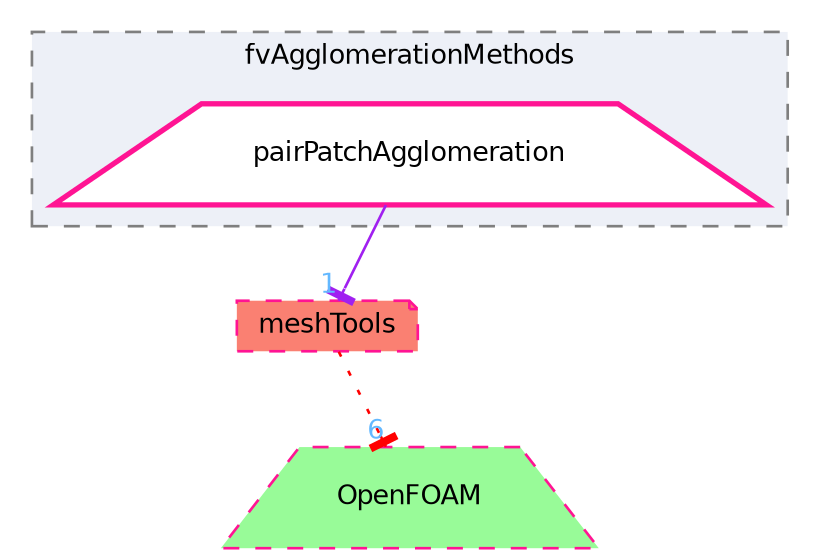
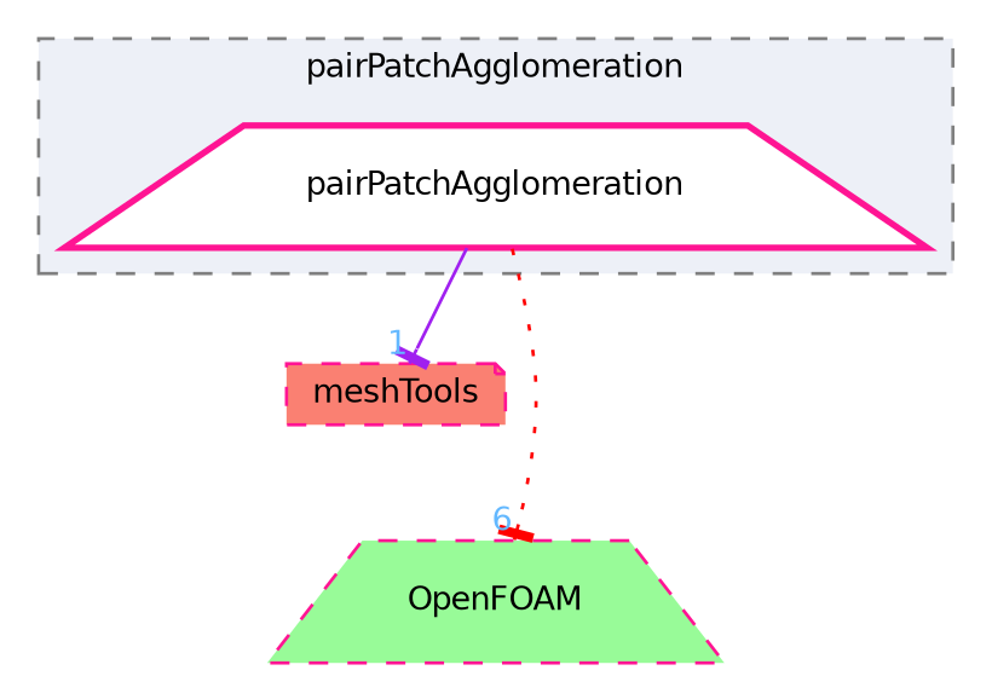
  digraph {
    compound=true
    node [color=deeppink fontname=Helvetica fontsize=10 shape=trapezium style="filled,dashed"]
    edge [arrowhead=tee fontcolor=steelblue1 fontname=Helvetica fontsize=10 labeldistance=1.5 labelfontname=Helvetica labelfontsize=10]
    n1 [fillcolor=white height=0.2 label=pairPatchAgglomeration style="filled,bold" width=0.4]
    n2 [fillcolor=salmon height=0.2 label=meshTools shape=note width=0.4]
    n3 [fillcolor=palegreen height=0.2 label=OpenFOAM width=0.4]
    subgraph cluster_1 {
      bgcolor="#edf0f7"
      fontname=Helvetica
      fontsize=10
-     label=fvAgglomerationMethods
+     label=pairPatchAgglomeration
      pencolor=grey50
      style="filled,dashed"
      n1
    }
    n1 -> n2 [color=purple headlabel=1 style=solid]
-   n2 -> n3 [color=red headlabel=6 style=dotted]
+   n1 -> n3 [color=red headlabel=6 style=dotted]
  }
